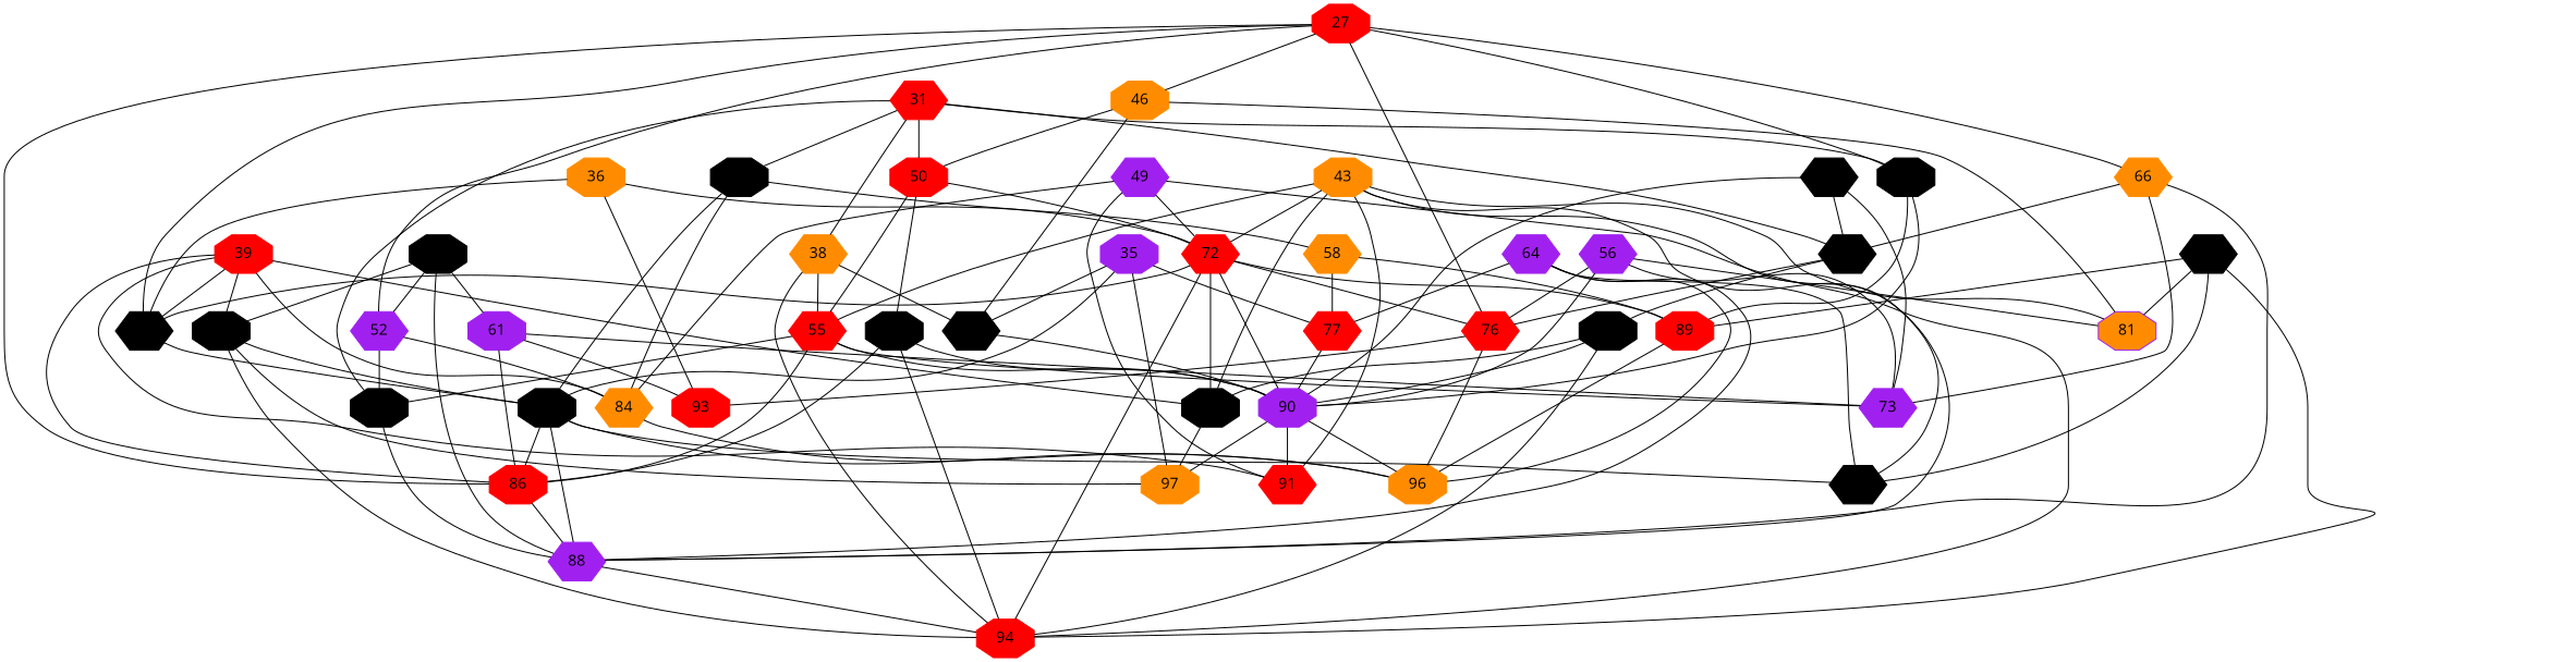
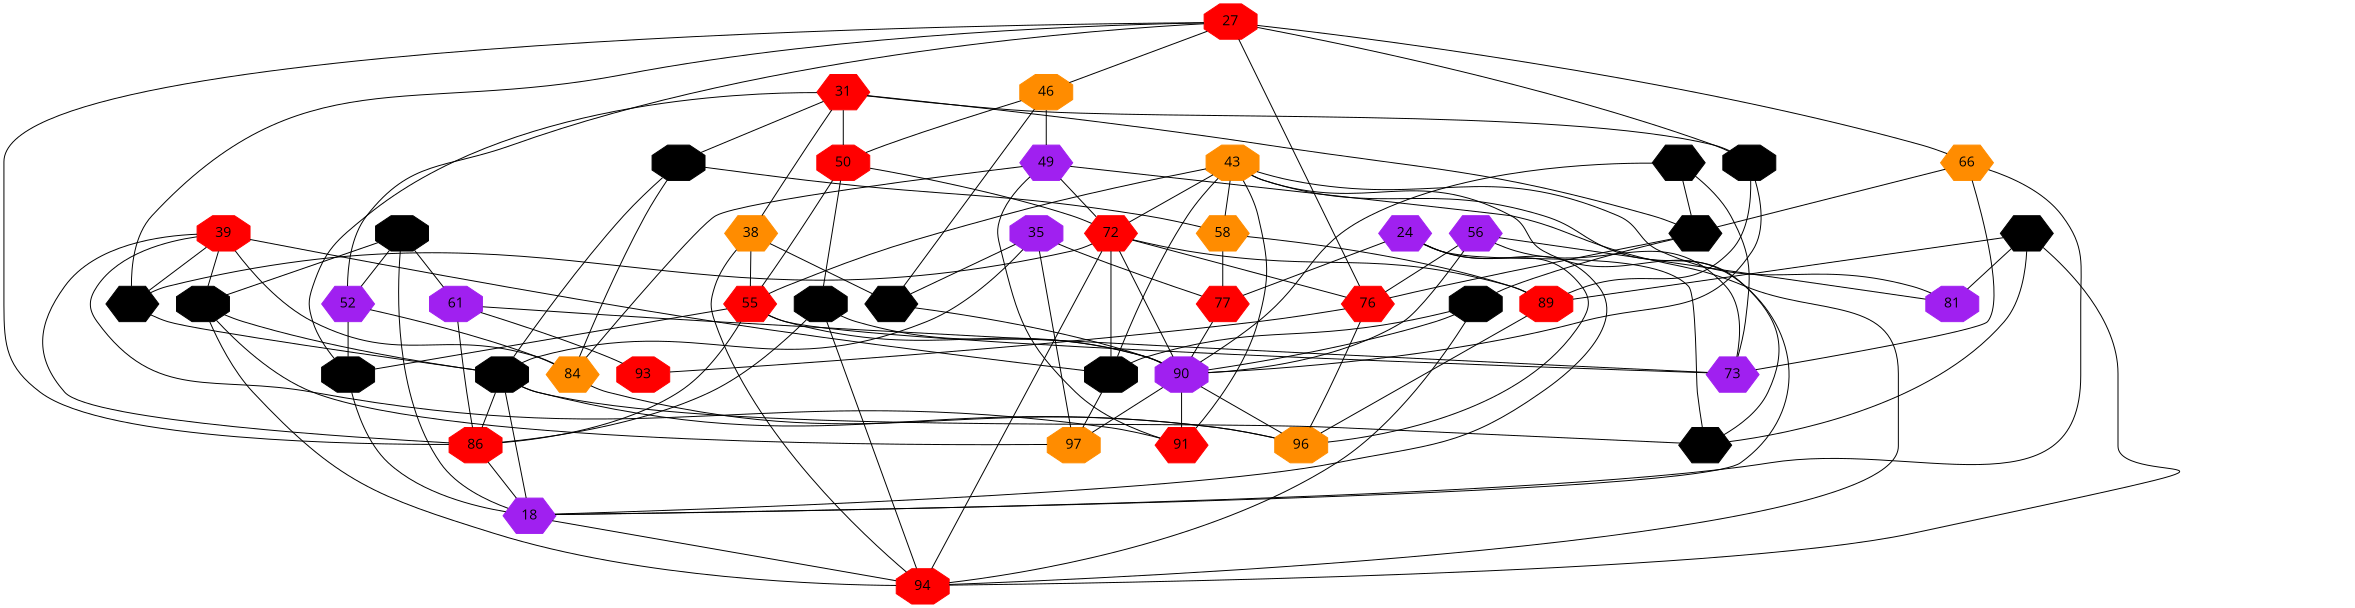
  graph {
    fontname="Open Sans"
    node [color=black fontname="Open Sans" shape=octagon style=filled]
    edge [fontname="Open Sans"]
    27 [color=red super="+5+12"]
    46 [color=darkorange]
    52 [color=purple shape=hexagon]
    66 [color=darkorange shape=hexagon]
    69
    76 [color=red shape=hexagon super="+53+41"]
    82 [shape=hexagon super="+71"]
    86 [color=red super="+83"]
    50 [color=red super="+47"]
    70 [shape=hexagon]
-   81 [color=purple fillcolor=darkorange]
+   81 [color=purple]
    80
    84 [color=darkorange shape=hexagon]
    68 [shape=hexagon super="+29+57"]
-   88 [color=purple shape=hexagon super="+24+63+75"]
+   88 [color=purple shape=hexagon super="+24+63+75" label=18]
    73 [color=purple shape=hexagon]
    89 [color=red super="+4+60"]
    90 [color=purple super="+2+30+6+9+15"]
    93 [color=red super="+74"]
    96 [color=darkorange super="+25"]
    85 [super="+79+48"]
    39 [color=red super="+1+14"]
    65 [super="+13+22"]
    91 [color=red shape=hexagon]
    95 [super="+67"]
    62 [shape=hexagon]
    31 [color=red shape=hexagon super="+21"]
    38 [color=darkorange shape=hexagon]
    54
    55 [color=red shape=hexagon super="+32"]
    94 [color=red super="+51"]
    72 [color=red shape=hexagon super="+26+40"]
    78 [super="+42"]
    58 [color=darkorange shape=hexagon]
    87 [super="+59"]
    35 [color=purple]
    77 [color=red shape=hexagon]
    97 [color=darkorange]
    92 [shape=hexagon]
-   36 [color=darkorange]
    43 [color=darkorange super="+33+37"]
    44
    61 [color=purple]
    45 [shape=hexagon]
    49 [color=purple shape=hexagon]
    56 [color=purple shape=hexagon]
-   64 [color=purple shape=hexagon]
+   64 [color=purple shape=hexagon label=24]
    27 -- 46
    27 -- 52
    27 -- 66
    27 -- 69
    27 -- 76 [weight=2]
    27 -- 82
    27 -- 86
    46 -- 50
    46 -- 70
-   46 -- 81
+   46 -- 49
    52 -- 80
    52 -- 84
    66 -- 68
    66 -- 88
    66 -- 73
    69 -- 89
    69 -- 90
    76 -- 93
    76 -- 96
    82 -- 85 [weight=2]
    86 -- 88
    50 -- 55
    50 -- 72
    50 -- 78
    70 -- 90
    80 -- 88
    84 -- 96
    68 -- 76 [weight=2]
    68 -- 87 [weight=2]
    88 -- 94
    89 -- 96 [weight=2]
    90 -- 96
    90 -- 91
    90 -- 97
    85 -- 86
    85 -- 88 [weight=3]
    85 -- 96 [weight=2]
    85 -- 92
    39 -- 82
    39 -- 86
    39 -- 84
    39 -- 65
    39 -- 91
    39 -- 95 [weight=2]
    65 -- 85 [weight=3]
    65 -- 94 [weight=2]
    65 -- 97
    95 -- 97
    62 -- 68
    62 -- 73
    62 -- 90
    31 -- 69
    31 -- 50 [weight=2]
    31 -- 80
    31 -- 68 [weight=2]
    31 -- 38
    31 -- 54
    38 -- 70
    38 -- 55
    38 -- 94
    54 -- 84
    54 -- 85
    54 -- 58
    55 -- 86
    55 -- 80
    55 -- 73
    55 -- 90 [weight=2]
    72 -- 76
    72 -- 82
    72 -- 89 [weight=3]
    72 -- 90
    72 -- 95
    72 -- 94
    78 -- 86 [weight=2]
    78 -- 90 [weight=2]
    78 -- 94
    58 -- 89
    58 -- 77
    87 -- 90
    87 -- 95
    87 -- 94 [weight=2]
    35 -- 70
    35 -- 85
    35 -- 77
    35 -- 97
    77 -- 90
-   36 -- 82
-   36 -- 93 [weight=2]
-   36 -- 72
    43 -- 81
    43 -- 88
    43 -- 91
    43 -- 95
    43 -- 55
    43 -- 72
+   43 -- 58
    43 -- 92
    44 -- 52
    44 -- 88
    44 -- 65
    44 -- 61
    61 -- 86
    61 -- 73
    61 -- 93
    45 -- 81
    45 -- 89
    45 -- 94
    45 -- 92
    49 -- 84
    49 -- 91
    49 -- 94
    49 -- 72
    56 -- 76
    56 -- 81
    56 -- 73
    56 -- 90
    64 -- 88
    64 -- 96
    64 -- 77
    64 -- 92
  }
